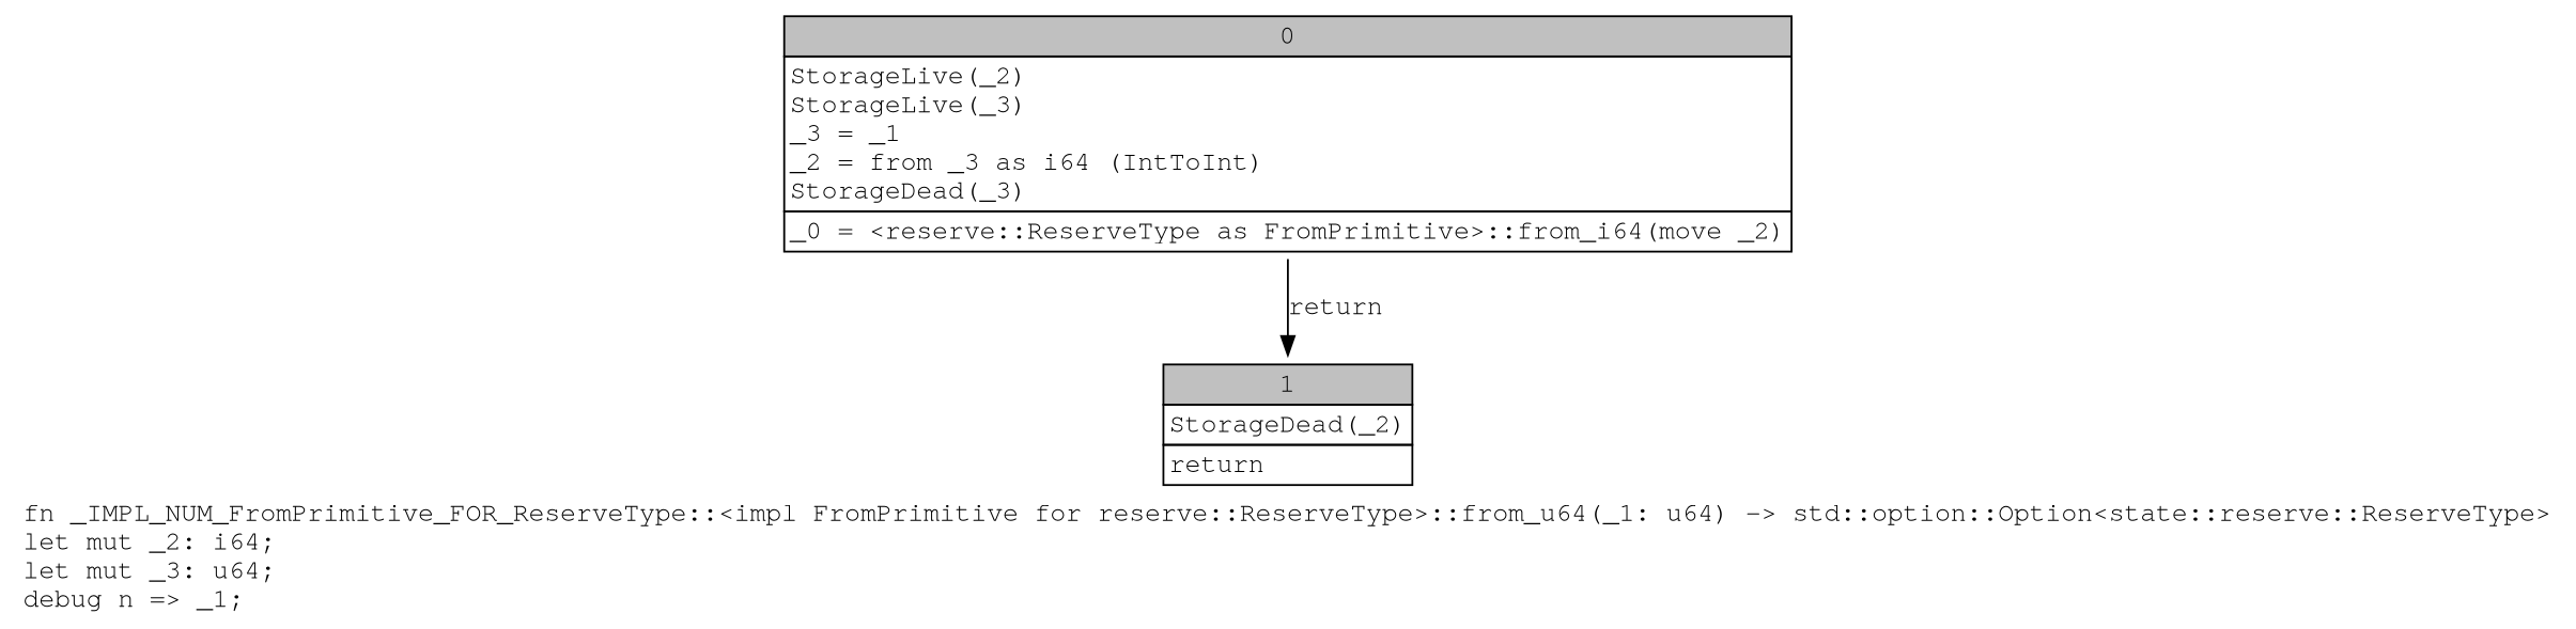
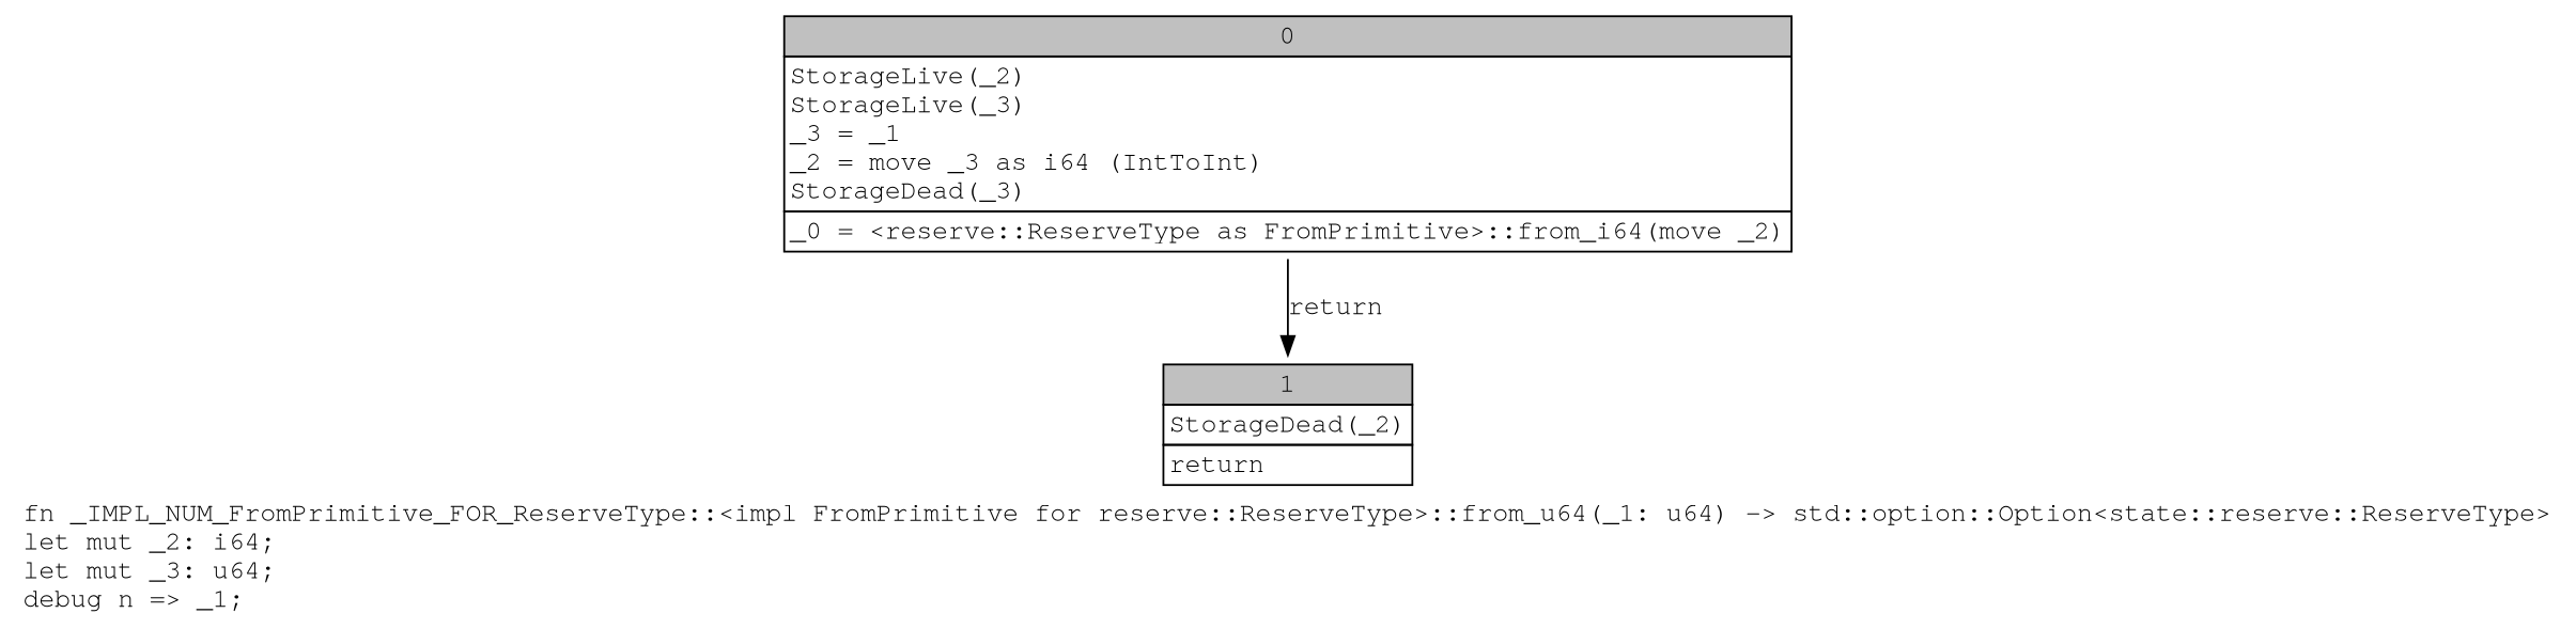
  digraph {
    fontname="Courier, monospace"
    label=<fn _IMPL_NUM_FromPrimitive_FOR_ReserveType::&lt;impl FromPrimitive for reserve::ReserveType&gt;::from_u64(_1: u64) -&gt; std::option::Option&lt;state::reserve::ReserveType&gt;<br align="left"/>let mut _2: i64;<br align="left"/>let mut _3: u64;<br align="left"/>debug n =&gt; _1;<br align="left"/>>
    node [fontname="Courier, monospace" shape=none]
-   n1 [label=<<table border="0" cellborder="1" cellspacing="0"><tr><td bgcolor="gray" align="center" colspan="1">0</td></tr><tr><td align="left" balign="left">StorageLive(_2)<br/>StorageLive(_3)<br/>_3 = _1<br/>_2 = from _3 as i64 (IntToInt)<br/>StorageDead(_3)<br/></td></tr><tr><td align="left">_0 = &lt;reserve::ReserveType as FromPrimitive&gt;::from_i64(move _2)</td></tr></table>>]
+   n1 [label=<<table border="0" cellborder="1" cellspacing="0"><tr><td bgcolor="gray" align="center" colspan="1">0</td></tr><tr><td align="left" balign="left">StorageLive(_2)<br/>StorageLive(_3)<br/>_3 = _1<br/>_2 = move _3 as i64 (IntToInt)<br/>StorageDead(_3)<br/></td></tr><tr><td align="left">_0 = &lt;reserve::ReserveType as FromPrimitive&gt;::from_i64(move _2)</td></tr></table>>]
    n2 [label=<<table border="0" cellborder="1" cellspacing="0"><tr><td bgcolor="gray" align="center" colspan="1">1</td></tr><tr><td align="left" balign="left">StorageDead(_2)<br/></td></tr><tr><td align="left">return</td></tr></table>>]
    n1 -> n2 [fontname="Courier, monospace" label=return]
  }
